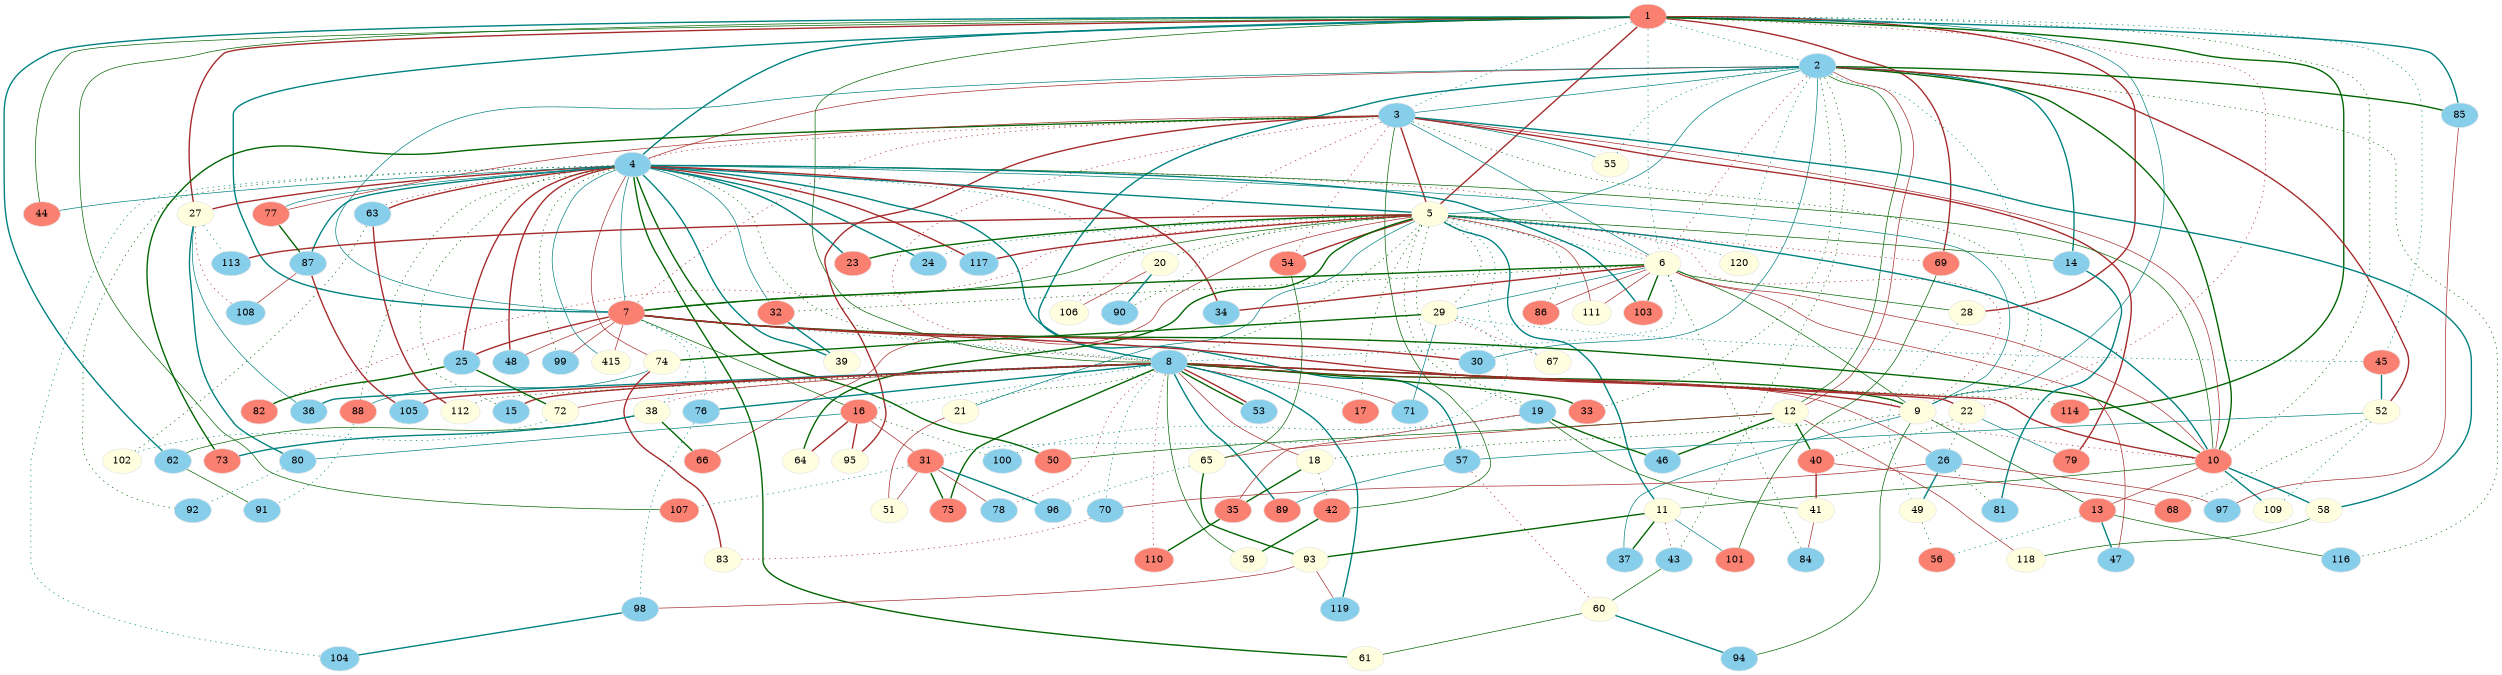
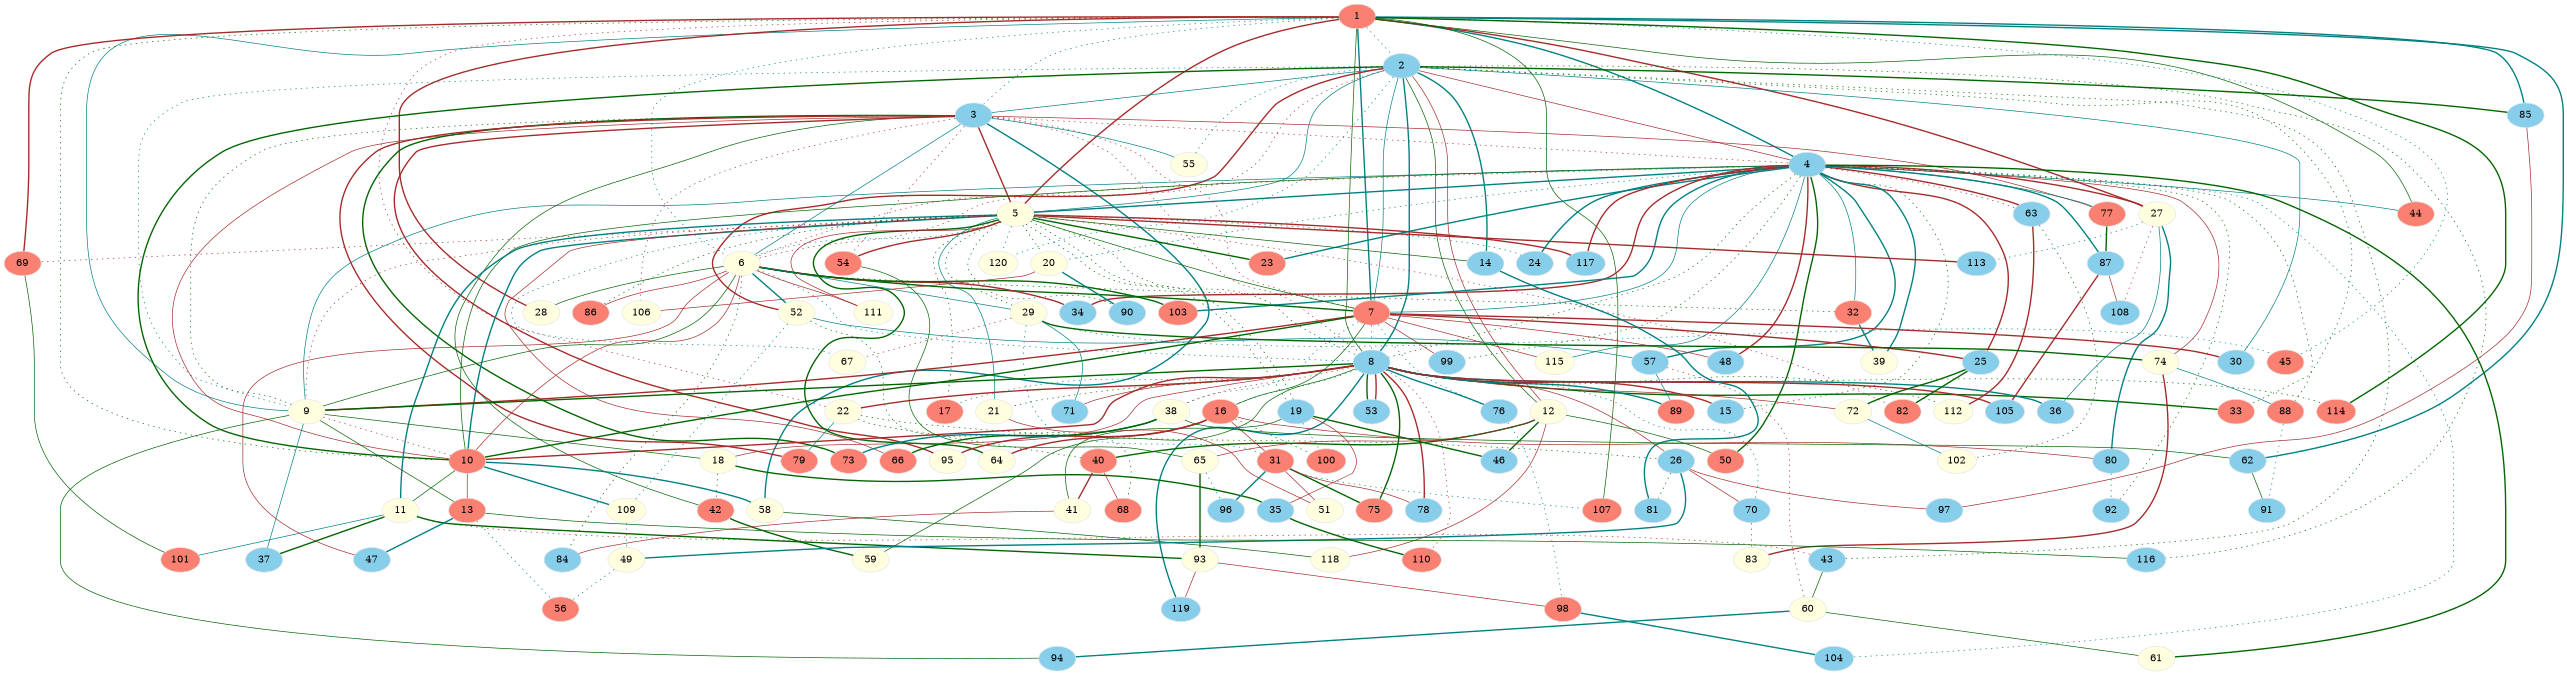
  graph {
    node [color=gray90 fillcolor=skyblue style=filled]
    edge [color=teal style=bold]
    1 [fillcolor=salmon]
    2
    3
    4
    5 [fillcolor=lightyellow]
    6 [fillcolor=lightyellow]
    7 [fillcolor=salmon]
    8
    9 [fillcolor=lightyellow]
    10 [fillcolor=salmon]
    22 [fillcolor=lightyellow]
    27 [fillcolor=lightyellow]
    28 [fillcolor=lightyellow]
    44 [fillcolor=salmon]
    45 [fillcolor=salmon]
    62
    69 [fillcolor=salmon]
    85
    107 [fillcolor=salmon]
    114 [fillcolor=salmon]
    12 [fillcolor=lightyellow]
    14
    30
    33 [fillcolor=salmon]
    43
    52 [fillcolor=lightyellow]
    55 [fillcolor=lightyellow]
    116
    120 [fillcolor=lightyellow]
    42 [fillcolor=salmon]
    54 [fillcolor=salmon]
    58 [fillcolor=lightyellow]
    73 [fillcolor=salmon]
    77 [fillcolor=salmon]
    79 [fillcolor=salmon]
    95 [fillcolor=lightyellow]
    106 [fillcolor=lightyellow]
    15
    20 [fillcolor=lightyellow]
    23 [fillcolor=salmon]
    24
    25
    32 [fillcolor=salmon]
    34
    39 [fillcolor=lightyellow]
    48
    50 [fillcolor=salmon]
    57
    61 [fillcolor=lightyellow]
    63
    74 [fillcolor=lightyellow]
    87
    88 [fillcolor=salmon]
    92
    99
    103 [fillcolor=salmon]
    104
-   115 [fillcolor=lightyellow label=415]
+   115 [fillcolor=lightyellow]
    117
    11 [fillcolor=lightyellow]
    17 [fillcolor=salmon]
    19
    21 [fillcolor=lightyellow]
    29 [fillcolor=lightyellow]
    64 [fillcolor=lightyellow]
    66 [fillcolor=salmon]
    67 [fillcolor=lightyellow]
    82 [fillcolor=salmon]
    86 [fillcolor=salmon]
    90
    111 [fillcolor=lightyellow]
    113
    47
    84
    16 [fillcolor=salmon]
    38 [fillcolor=lightyellow]
    76
    18 [fillcolor=lightyellow]
    26
    36
    53
    59 [fillcolor=lightyellow]
    70
    71
    72 [fillcolor=lightyellow]
    75 [fillcolor=salmon]
    78
    89 [fillcolor=salmon]
    105
    110 [fillcolor=salmon]
    112 [fillcolor=lightyellow]
    119
    13 [fillcolor=salmon]
    37
    94
    109 [fillcolor=lightyellow]
    40 [fillcolor=salmon]
    80
    108
    49 [fillcolor=lightyellow]
    91
    101 [fillcolor=salmon]
    97
    46
    65 [fillcolor=lightyellow]
    118 [fillcolor=lightyellow]
    81
    60 [fillcolor=lightyellow]
    68 [fillcolor=salmon]
    102 [fillcolor=lightyellow]
    83 [fillcolor=lightyellow]
    93 [fillcolor=lightyellow]
-   100
-   35 [fillcolor=salmon]
+   100 [fillcolor=salmon]
+   35
    41 [fillcolor=lightyellow]
    51 [fillcolor=lightyellow]
    31 [fillcolor=salmon]
-   98
+   98 [fillcolor=salmon]
    56 [fillcolor=salmon]
    96
    1 -- 2 [style=dotted]
    1 -- 3 [style=dotted]
    1 -- 4
    1 -- 5 [color=brown]
    1 -- 6 [style=dotted]
    1 -- 7
    1 -- 8 [color=darkgreen style=solid]
    1 -- 9 [style=solid]
    1 -- 10 [color=darkgreen style=dotted]
    1 -- 22 [color=brown style=dotted]
    1 -- 27 [color=brown]
    1 -- 28 [color=brown]
    1 -- 44 [color=darkgreen style=solid]
    1 -- 45 [style=dotted]
    1 -- 62
    1 -- 69 [color=brown]
    1 -- 85
    1 -- 107 [color=darkgreen style=solid]
    1 -- 114 [color=darkgreen]
    2 -- 3 [style=solid]
    2 -- 4 [color=brown style=solid]
    2 -- 5 [style=solid]
    2 -- 6 [color=brown style=dotted]
    2 -- 7 [style=solid]
    2 -- 8
    2 -- 9 [style=dotted]
    2 -- 10 [color=darkgreen]
    2 -- 85 [color=darkgreen]
    2 -- 12 [color=darkgreen style=solid]
    2 -- 12 [color=brown style=solid]
    2 -- 14
    2 -- 30 [style=solid]
    2 -- 33 [color=darkgreen style=dotted]
    2 -- 43 [color=darkgreen style=dotted]
    2 -- 52 [color=brown]
    2 -- 55 [style=dotted]
    2 -- 116 [color=darkgreen style=dotted]
    2 -- 120 [style=dotted]
    3 -- 4 [color=brown style=dotted]
    3 -- 5 [color=brown]
    3 -- 6 [style=solid]
    3 -- 7 [color=brown style=dotted]
    3 -- 8 [color=brown style=dotted]
    3 -- 9 [color=darkgreen style=dotted]
    3 -- 10 [color=brown style=solid]
    3 -- 55 [style=solid]
    3 -- 42 [color=darkgreen style=solid]
    3 -- 54 [color=brown style=dotted]
    3 -- 58
    3 -- 73 [color=darkgreen]
    3 -- 77 [color=brown style=solid]
    3 -- 79 [color=brown]
    3 -- 95 [color=brown]
    3 -- 106 [color=brown style=dotted]
    4 -- 5
    4 -- 6 [color=brown style=dotted]
    4 -- 7 [style=solid]
    4 -- 8 [color=darkgreen style=dotted]
    4 -- 9 [style=solid]
    4 -- 10 [color=darkgreen style=solid]
    4 -- 27 [color=brown]
    4 -- 44 [style=solid]
    4 -- 77 [style=solid]
    4 -- 15 [color=darkgreen style=dotted]
    4 -- 20 [style=dotted]
    4 -- 23
    4 -- 24
    4 -- 25 [color=brown]
    4 -- 32 [style=solid]
    4 -- 34 [color=brown]
    4 -- 39
    4 -- 48 [color=brown]
    4 -- 50 [color=darkgreen]
    4 -- 57
    4 -- 61 [color=darkgreen]
    4 -- 63 [color=brown style=dotted]
    4 -- 63 [color=brown]
    4 -- 74 [color=brown style=solid]
    4 -- 87
    4 -- 88 [color=darkgreen style=dotted]
    4 -- 92 [color=darkgreen style=dotted]
    4 -- 99 [color=darkgreen style=dotted]
    4 -- 103
    4 -- 104 [style=dotted]
    4 -- 115 [style=solid]
    4 -- 117 [color=brown]
    5 -- 6 [style=dotted]
    5 -- 7 [color=darkgreen style=solid]
    5 -- 8 [color=darkgreen style=dotted]
    5 -- 9 [color=brown style=dotted]
    5 -- 10
    5 -- 69 [color=brown style=dotted]
    5 -- 14 [color=darkgreen style=solid]
    5 -- 120 [style=dotted]
    5 -- 54 [color=brown]
    5 -- 20 [color=darkgreen style=dotted]
    5 -- 23 [color=darkgreen]
    5 -- 24 [style=dotted]
    5 -- 117 [color=brown]
    5 -- 11
    5 -- 17 [color=darkgreen style=dotted]
    5 -- 19 [color=darkgreen style=dotted]
    5 -- 19 [color=darkgreen style=dotted]
    5 -- 21 [style=solid]
    5 -- 29 [color=darkgreen style=dotted]
    5 -- 64 [color=darkgreen]
    5 -- 66 [color=brown style=solid]
    5 -- 67 [style=dotted]
    5 -- 82 [color=brown style=dotted]
    5 -- 86 [color=darkgreen style=dotted]
    5 -- 90 [color=darkgreen style=dotted]
    5 -- 111 [color=brown style=solid]
    5 -- 113 [color=brown]
    6 -- 7 [color=darkgreen]
    6 -- 8 [style=dotted]
    6 -- 9 [color=darkgreen style=solid]
    6 -- 10 [color=brown style=solid]
    6 -- 28 [color=darkgreen style=solid]
-   45 -- 52
+   6 -- 52
    6 -- 32 [color=darkgreen style=dotted]
    6 -- 34 [color=brown]
    6 -- 103 [color=darkgreen]
    6 -- 29 [style=solid]
    6 -- 86 [color=brown style=solid]
    6 -- 111 [color=brown style=solid]
    6 -- 47 [color=brown style=solid]
    6 -- 84 [color=darkgreen style=dotted]
    7 -- 8 [style=dotted]
    7 -- 9 [color=brown]
    7 -- 10 [color=darkgreen]
    7 -- 30 [color=brown]
    7 -- 25 [color=brown]
    7 -- 48 [color=brown style=solid]
    7 -- 99 [color=brown style=solid]
    7 -- 115 [color=brown style=solid]
    7 -- 16 [color=darkgreen style=solid]
    7 -- 38 [style=dotted]
    7 -- 76 [style=dotted]
    8 -- 9 [color=darkgreen]
    8 -- 10 [color=brown]
    8 -- 22 [color=brown]
    8 -- 114 [color=darkgreen style=dotted]
    8 -- 33 [color=darkgreen]
    8 -- 15 [color=brown]
    8 -- 17 [style=dotted]
    8 -- 21 [color=darkgreen style=dotted]
    8 -- 16 [style=dotted]
    8 -- 38 [color=brown style=dotted]
    8 -- 76
    8 -- 18 [color=brown style=solid]
    8 -- 26 [color=brown style=solid]
    8 -- 36
    8 -- 53 [color=darkgreen]
    8 -- 53 [color=brown]
    8 -- 59 [color=darkgreen style=solid]
    8 -- 70 [style=dotted]
    8 -- 71 [color=brown style=solid]
    8 -- 72 [color=brown style=solid]
    8 -- 75 [color=darkgreen]
-   8 -- 78 [color=brown style=dotted]
+   8 -- 78 [color=brown]
    8 -- 89
    8 -- 105 [color=brown]
    8 -- 110 [color=brown style=dotted]
    8 -- 112 [color=darkgreen style=dotted]
    8 -- 119
    9 -- 10 [color=brown style=dotted]
-   9 -- 18 [color=darkgreen style=dotted]
+   9 -- 18 [color=darkgreen style=solid]
    9 -- 13 [color=darkgreen style=solid]
    9 -- 37 [style=solid]
    9 -- 94 [color=darkgreen style=solid]
    10 -- 58
    10 -- 11 [color=darkgreen style=solid]
    10 -- 13 [color=brown style=solid]
    10 -- 109
    22 -- 79 [style=solid]
    22 -- 26 [color=darkgreen style=dotted]
    22 -- 40 [color=darkgreen style=dotted]
    27 -- 113 [style=dotted]
    27 -- 36 [style=solid]
    27 -- 80
    27 -- 108 [color=brown style=dotted]
-   28 -- 49 [style=dotted]
+   109 -- 49 [style=dotted]
    62 -- 91 [color=darkgreen style=solid]
    69 -- 101 [color=darkgreen style=solid]
    85 -- 97 [color=brown style=solid]
    12 -- 50 [color=darkgreen style=solid]
    12 -- 40 [color=darkgreen]
    12 -- 46 [color=darkgreen]
    12 -- 65 [color=brown style=solid]
    12 -- 118 [color=brown style=solid]
    14 -- 81
    43 -- 60 [color=darkgreen style=solid]
    52 -- 57 [style=solid]
    52 -- 109 [style=dotted]
    52 -- 68 [color=darkgreen style=dotted]
    42 -- 59 [color=darkgreen]
    54 -- 65 [color=darkgreen style=solid]
    58 -- 118 [color=darkgreen style=solid]
    77 -- 87 [color=darkgreen]
    20 -- 106 [color=brown style=solid]
    20 -- 90
    25 -- 82 [color=darkgreen]
    25 -- 72 [color=darkgreen]
    32 -- 39
    57 -- 89 [style=solid]
    57 -- 60 [color=brown style=dotted]
    63 -- 112 [color=brown]
    63 -- 102 [color=darkgreen style=dotted]
    74 -- 88 [style=solid]
    74 -- 83 [color=brown]
    87 -- 105 [color=brown]
    87 -- 108 [color=brown style=solid]
    88 -- 91 [style=dotted]
    11 -- 43 [color=brown style=dotted]
    11 -- 37 [color=darkgreen]
    11 -- 101 [style=solid]
    11 -- 93 [color=darkgreen]
    19 -- 46 [color=darkgreen]
    19 -- 100 [style=dotted]
    19 -- 35 [color=brown style=solid]
    19 -- 41 [color=darkgreen style=solid]
    21 -- 51 [color=brown style=solid]
    29 -- 45 [style=dotted]
    29 -- 74 [color=darkgreen]
    29 -- 67 [color=brown style=dotted]
    29 -- 71 [style=solid]
    29 -- 31 [style=dotted]
    16 -- 95 [color=brown]
    16 -- 64 [color=brown]
-   16 -- 80 [style=solid]
+   16 -- 80 [color=brown style=solid]
    16 -- 100 [color=darkgreen style=dotted]
    16 -- 31 [color=brown style=solid]
    38 -- 62 [color=darkgreen style=solid]
    38 -- 73
    38 -- 66 [color=darkgreen]
    76 -- 98 [style=dotted]
    18 -- 42 [color=darkgreen style=dotted]
    18 -- 35 [color=darkgreen]
    26 -- 70 [color=brown style=solid]
    26 -- 49
    26 -- 97 [color=brown style=solid]
    26 -- 81 [color=darkgreen style=dotted]
    70 -- 83 [color=brown style=dotted]
-   72 -- 102 [style=dotted]
+   72 -- 102 [style=solid]
    13 -- 116 [color=darkgreen style=solid]
    13 -- 47
    13 -- 56 [style=dotted]
    40 -- 68 [color=brown style=solid]
    40 -- 41 [color=brown]
    80 -- 92 [style=dotted]
    49 -- 56 [style=dotted]
    65 -- 93 [color=darkgreen]
    65 -- 96 [style=dotted]
    60 -- 61 [color=darkgreen style=solid]
    60 -- 94
    93 -- 119 [color=brown style=solid]
    93 -- 98 [color=brown style=solid]
    35 -- 110 [color=darkgreen]
    41 -- 84 [color=brown style=solid]
    31 -- 107 [style=dotted]
    31 -- 75 [color=darkgreen]
    31 -- 78 [color=brown style=solid]
    31 -- 51 [color=brown style=solid]
    31 -- 96
    98 -- 104
  }
